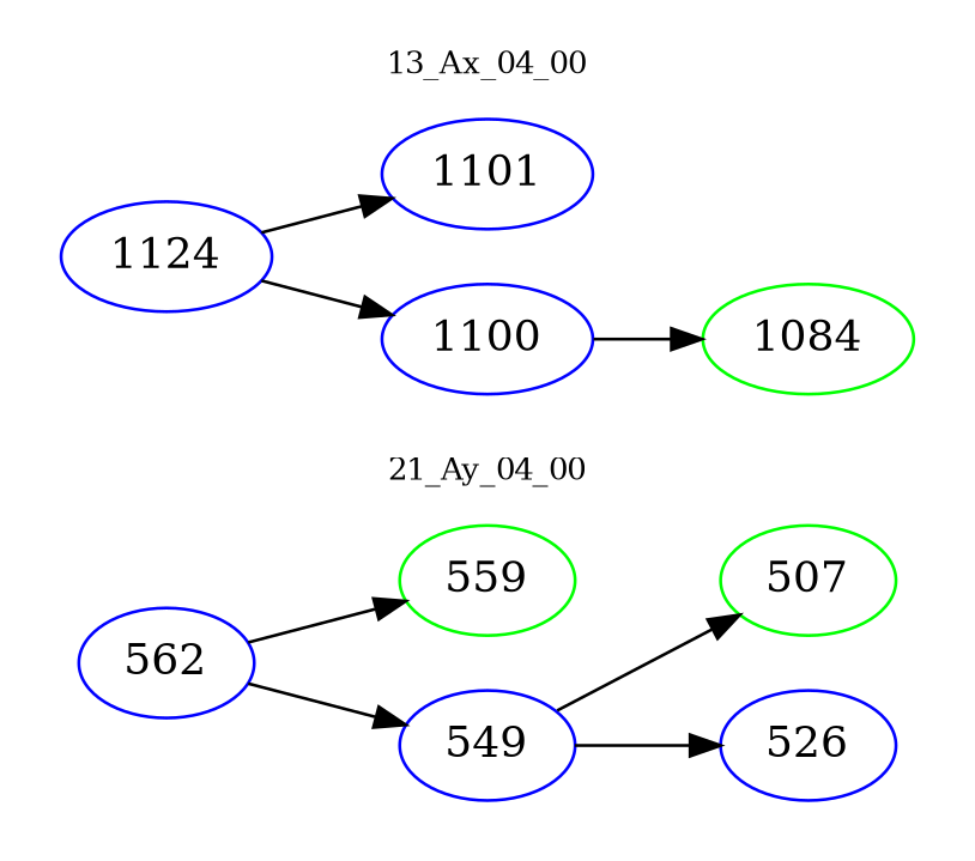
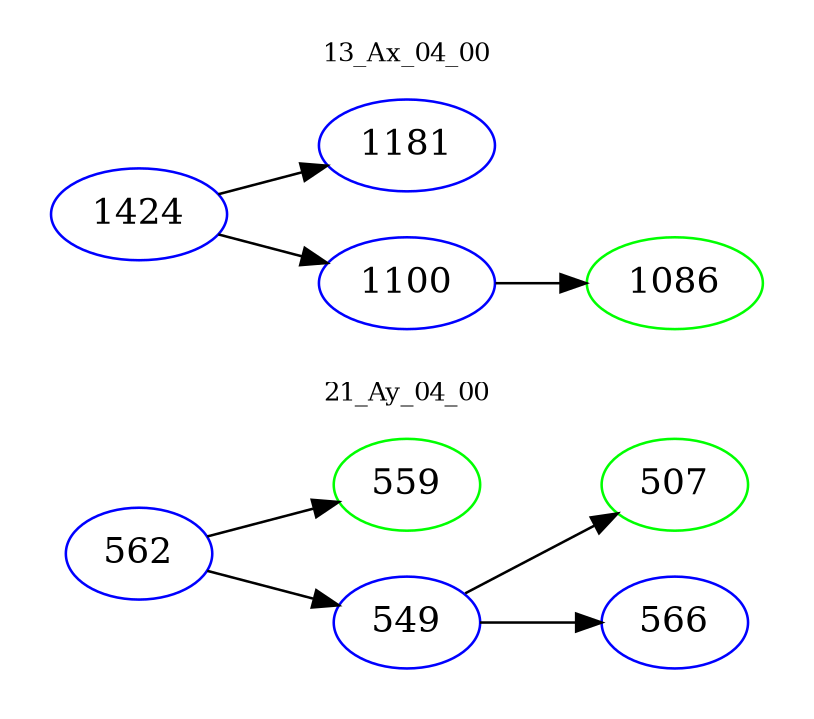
  digraph {
    rankdir=LR
    node [color=blue]
    edge [color=black]
    n1 [label=562]
    n2 [label=549]
-   n3 [label=526]
+   n3 [label=566]
    n4 [color=green label=559]
    n5 [color=green label=507]
-   n6 [label=1124]
+   n6 [label=1424]
    n7 [label=1100]
-   n8 [label=1101]
-   n9 [color=green label=1084]
+   n8 [label=1181]
+   n9 [color=green label=1086]
    subgraph cluster_1 {
      color=white
      fontsize=10
      label="21_Ay_04_00"
      n1
      n2
      n3
      n4
      n5
    }
    subgraph cluster_2 {
      color=white
      fontsize=10
      label="13_Ax_04_00"
      n6
      n7
      n8
      n9
    }
    n1 -> n2
    n1 -> n4
    n2 -> n3
    n2 -> n5
    n6 -> n7
    n6 -> n8
    n7 -> n9
  }
